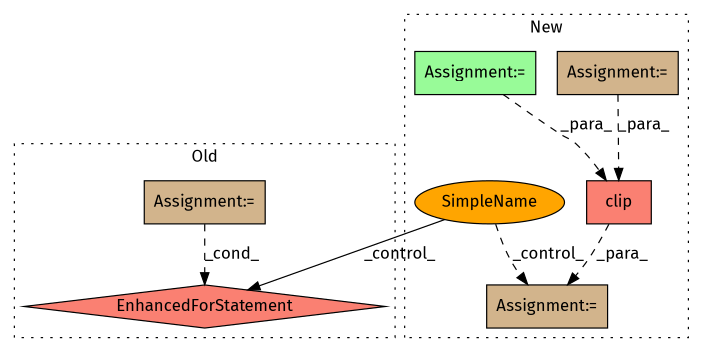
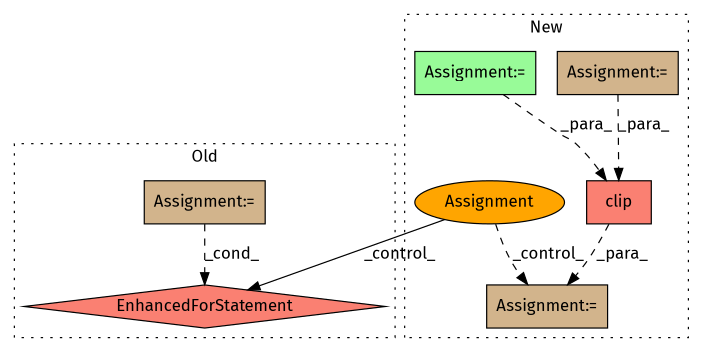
  digraph {
    fontname="Fira Sans"
    node [a=7 fillcolor=tan fontname="Fira Sans" l="69,2" s="2919,3052" shape=box style=filled]
    edge [fontname="Fira Sans" style=dashed]
    n1 [a=70 fillcolor=salmon label=EnhancedForStatement shape=diamond]
    n2 [label="Assignment:="]
    n3 [a=32 fillcolor=salmon l="5,1" label=clip s="3074,3152"]
    n4 [l=3 label="Assignment:=" s=1938]
    n5 [l=1 label="Assignment:=" s=3067]
-   n6 [a=42 fillcolor=orange label=SimpleName shape=ellipse l="" s=""]
+   n6 [a=42 fillcolor=orange label=Assignment shape=ellipse l="" s=""]
    n7 [fillcolor=palegreen l=4 label="Assignment:=" s=1889]
    subgraph cluster_1 {
      label=Old
      style=dotted
      n1
      n2
    }
    subgraph cluster_2 {
      label=New
      style=dotted
      n3
      n4
      n5
      n6
      n7
    }
    n2 -> n1 [label=_cond_]
    n3 -> n5 [label=_para_]
    n4 -> n3 [label=_para_]
    n6 -> n1 [label=_control_ style=solid]
    n6 -> n5 [label=_control_]
    n7 -> n3 [label=_para_]
  }
